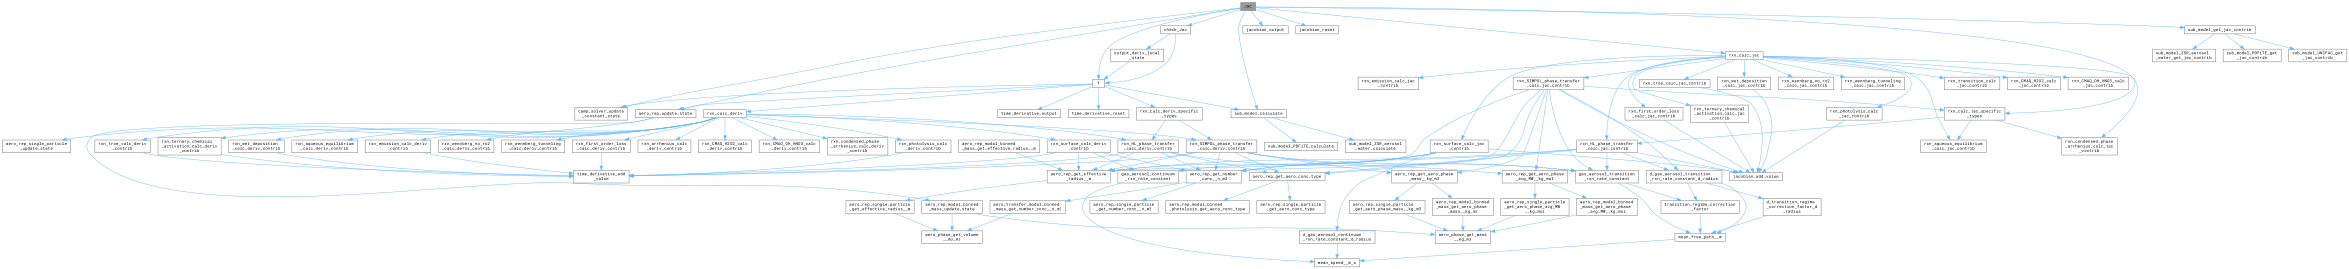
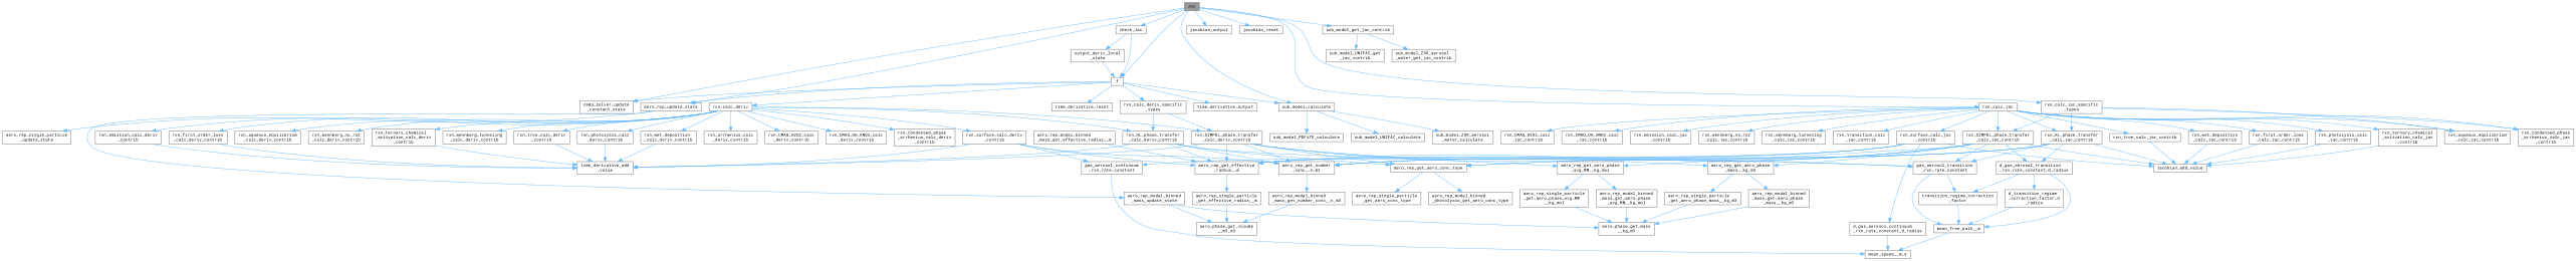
  digraph {
    fontname="Roboto Mono"
    rankdir=TB
    node [color=grey40 fillcolor=white fontname="Roboto Mono" fontsize=10 shape=box style=filled]
    edge [color=steelblue1 fontname="Roboto Mono" fontsize=10 labelfontname=Helvetica labelfontsize=10 style=solid]
    n1 [color=gray40 fillcolor=grey60 fontcolor=black height=0.2 label=Jac width=0.4]
    n2 [height=0.2 label=aero_rep_update_state width=0.4]
    n3 [height=0.2 label="camp_solver_update\l_constant_state" width=0.4]
    n4 [height=0.2 label=check_Jac width=0.4]
    n5 [height=0.2 label=f width=0.4]
    n6 [height=0.2 label=sub_model_calculate width=0.4]
    n7 [height=0.2 label=jacobian_output width=0.4]
    n8 [height=0.2 label=jacobian_reset width=0.4]
    n9 [height=0.2 label=rxn_calc_jac width=0.4]
    n10 [height=0.2 label="rxn_calc_jac_specific\l_types" width=0.4]
    n11 [height=0.2 label=sub_model_get_jac_contrib width=0.4]
    n12 [height=0.2 label="aero_rep_modal_binned\l_mass_update_state" width=0.4]
    n13 [height=0.2 label="aero_rep_single_particle\l_update_state" width=0.4]
    n14 [height=0.2 label="output_deriv_local\l_state" width=0.4]
    n15 [height=0.2 label=rxn_calc_deriv width=0.4]
    n16 [height=0.2 label="rxn_calc_deriv_specific\l_types" width=0.4]
    n17 [height=0.2 label=time_derivative_output width=0.4]
    n18 [height=0.2 label=time_derivative_reset width=0.4]
    n19 [height=0.2 label=sub_model_PDFiTE_calculate width=0.4]
+   n20 [height=0.2 label=sub_model_UNIFAC_calculate width=0.4]
    n21 [height=0.2 label="sub_model_ZSR_aerosol\l_water_calculate" width=0.4]
    n22 [height=0.2 label="rxn_aqueous_equilibrium\l_calc_jac_contrib" width=0.4]
    n23 [height=0.2 label="rxn_transition_calc\l_jac_contrib" width=0.4]
    n24 [height=0.2 label="rxn_CMAQ_H2O2_calc\l_jac_contrib" width=0.4]
    n25 [height=0.2 label="rxn_CMAQ_OH_HNO3_calc\l_jac_contrib" width=0.4]
    n26 [height=0.2 label="rxn_condensed_phase\l_arrhenius_calc_jac\l_contrib" width=0.4]
    n27 [height=0.2 label="rxn_emission_calc_jac\l_contrib" width=0.4]
    n28 [height=0.2 label="rxn_first_order_loss\l_calc_jac_contrib" width=0.4]
    n29 [height=0.2 label="rxn_HL_phase_transfer\l_calc_jac_contrib" width=0.4]
    n30 [height=0.2 label="rxn_photolysis_calc\l_jac_contrib" width=0.4]
    n31 [height=0.2 label="rxn_SIMPOL_phase_transfer\l_calc_jac_contrib" width=0.4]
    n32 [height=0.2 label="rxn_surface_calc_jac\l_contrib" width=0.4]
    n33 [height=0.2 label="rxn_ternary_chemical\l_activation_calc_jac\l_contrib" width=0.4]
    n34 [height=0.2 label=rxn_troe_calc_jac_contrib width=0.4]
    n35 [height=0.2 label="rxn_wennberg_no_ro2\l_calc_jac_contrib" width=0.4]
    n36 [height=0.2 label="rxn_wennberg_tunneling\l_calc_jac_contrib" width=0.4]
    n37 [height=0.2 label="rxn_wet_deposition\l_calc_jac_contrib" width=0.4]
-   n38 [height=0.2 label="sub_model_PDFiTE_get\l_jac_contrib" width=0.4]
    n39 [height=0.2 label="sub_model_UNIFAC_get\l_jac_contrib" width=0.4]
    n40 [height=0.2 label="sub_model_ZSR_aerosol\l_water_get_jac_contrib" width=0.4]
    n41 [height=0.2 label="aero_phase_get_mass\l__kg_m3" width=0.4]
    n42 [height=0.2 label="aero_phase_get_volume\l__m3_m3" width=0.4]
    n43 [height=0.2 label="rxn_aqueous_equilibrium\l_calc_deriv_contrib" width=0.4]
    n44 [height=0.2 label="rxn_arrhenius_calc\l_deriv_contrib" width=0.4]
    n45 [height=0.2 label="rxn_CMAQ_H2O2_calc\l_deriv_contrib" width=0.4]
    n46 [height=0.2 label="rxn_CMAQ_OH_HNO3_calc\l_deriv_contrib" width=0.4]
    n47 [height=0.2 label="rxn_condensed_phase\l_arrhenius_calc_deriv\l_contrib" width=0.4]
    n48 [height=0.2 label="rxn_emission_calc_deriv\l_contrib" width=0.4]
    n49 [height=0.2 label="rxn_first_order_loss\l_calc_deriv_contrib" width=0.4]
    n50 [height=0.2 label="rxn_HL_phase_transfer\l_calc_deriv_contrib" width=0.4]
    n51 [height=0.2 label="rxn_photolysis_calc\l_deriv_contrib" width=0.4]
    n52 [height=0.2 label="rxn_SIMPOL_phase_transfer\l_calc_deriv_contrib" width=0.4]
    n53 [height=0.2 label="rxn_surface_calc_deriv\l_contrib" width=0.4]
    n54 [height=0.2 label="rxn_ternary_chemical\l_activation_calc_deriv\l_contrib" width=0.4]
    n55 [height=0.2 label="rxn_troe_calc_deriv\l_contrib" width=0.4]
    n56 [height=0.2 label="rxn_wennberg_no_ro2\l_calc_deriv_contrib" width=0.4]
    n57 [height=0.2 label="rxn_wennberg_tunneling\l_calc_deriv_contrib" width=0.4]
    n58 [height=0.2 label="rxn_wet_deposition\l_calc_deriv_contrib" width=0.4]
    n59 [height=0.2 label="time_derivative_add\l_value" width=0.4]
    n60 [height=0.2 label=aero_rep_get_aero_conc_type width=0.4]
    n61 [height=0.2 label="aero_rep_get_effective\l_radius__m" width=0.4]
    n62 [height=0.2 label="aero_rep_get_number\l_conc__n_m3" width=0.4]
    n63 [height=0.2 label="gas_aerosol_transition\l_rxn_rate_constant" width=0.4]
    n64 [height=0.2 label="aero_rep_get_aero_phase\l_avg_MW__kg_mol" width=0.4]
    n65 [height=0.2 label="aero_rep_get_aero_phase\l_mass__kg_m3" width=0.4]
    n66 [height=0.2 label="gas_aerosol_continuum\l_rxn_rate_constant" width=0.4]
    n67 [height=0.2 label="aero_rep_modal_binned\l_photolysis_get_aero_conc_type" width=0.4]
    n68 [height=0.2 label="aero_rep_single_particle\l_get_aero_conc_type" width=0.4]
    n69 [height=0.2 label="aero_rep_single_particle\l_get_effective_radius__m" width=0.4]
-   n70 [height=0.2 label="aero_transfer_modal_binned\l_mass_get_number_conc__n_m3" width=0.4]
-   n71 [height=0.2 label="aero_rep_single_particle\l_get_number_conc__n_m3" width=0.4]
+   n70 [height=0.2 label="aero_rep_modal_binned\l_mass_get_number_conc__n_m3" width=0.4]
    n72 [height=0.2 label=mean_free_path__m width=0.4]
    n73 [height=0.2 label="transition_regime_correction\l_factor" width=0.4]
    n74 [height=0.2 label="aero_rep_modal_binned\l_mass_get_effective_radius__m" width=0.4]
    n75 [height=0.2 label=mean_speed__m_s width=0.4]
    n76 [height=0.2 label="aero_rep_modal_binned\l_mass_get_aero_phase\l_avg_MW__kg_mol" width=0.4]
    n77 [height=0.2 label="aero_rep_single_particle\l_get_aero_phase_avg_MW\l__kg_mol" width=0.4]
    n78 [height=0.2 label="aero_rep_modal_binned\l_mass_get_aero_phase\l_mass__kg_m3" width=0.4]
    n79 [height=0.2 label="aero_rep_single_particle\l_get_aero_phase_mass__kg_m3" width=0.4]
    n80 [height=0.2 label=jacobian_add_value width=0.4]
    n81 [height=0.2 label="d_gas_aerosol_transition\l_rxn_rate_constant_d_radius" width=0.4]
    n82 [height=0.2 label="d_gas_aerosol_continuum\l_rxn_rate_constant_d_radius" width=0.4]
    n83 [height=0.2 label="d_transition_regime\l_correction_factor_d\l_radius" width=0.4]
    n1 -> n2
    n1 -> n3
    n1 -> n4
    n1 -> n5
    n1 -> n6
    n1 -> n7
    n1 -> n8
    n1 -> n9
    n1 -> n10
    n1 -> n11
    n2 -> n12
    n2 -> n13
    n4 -> n5
    n4 -> n14
    n5 -> n2
    n5 -> n3
    n5 -> n6
    n5 -> n15
    n5 -> n16
    n5 -> n17
    n5 -> n18
    n6 -> n19
+   n6 -> n20
    n6 -> n21
    n9 -> n22
    n9 -> n23
    n9 -> n24
    n9 -> n25
    n9 -> n26
    n9 -> n27
    n9 -> n28
    n9 -> n29
    n9 -> n30
    n9 -> n31
    n9 -> n32
    n9 -> n33
    n9 -> n34
    n9 -> n35
    n9 -> n36
    n9 -> n37
    n10 -> n22
    n10 -> n26
    n10 -> n29
-   n31 -> n10
-   n11 -> n38
+   n10 -> n31
    n11 -> n39
    n11 -> n40
    n12 -> n41
    n12 -> n42
    n14 -> n5
    n15 -> n43
    n15 -> n44
    n15 -> n45
    n15 -> n46
    n15 -> n47
    n15 -> n48
    n15 -> n49
    n15 -> n50
    n15 -> n51
    n15 -> n52
    n15 -> n53
    n15 -> n54
    n15 -> n55
    n15 -> n56
    n15 -> n57
    n15 -> n58
    n16 -> n50
    n16 -> n52
    n28 -> n80
    n29 -> n60
    n29 -> n61
    n29 -> n62
    n29 -> n63
    n29 -> n80
    n29 -> n81
    n30 -> n80
    n31 -> n60
    n31 -> n61
    n31 -> n62
    n31 -> n63
    n31 -> n64
    n31 -> n65
    n31 -> n80
    n31 -> n81
    n32 -> n61
    n32 -> n62
    n32 -> n66
    n32 -> n80
    n32 -> n82
    n33 -> n80
    n34 -> n80
    n37 -> n80
    n48 -> n59
    n49 -> n59
    n50 -> n59
    n50 -> n60
    n50 -> n61
    n50 -> n62
    n50 -> n63
    n51 -> n59
    n52 -> n59
    n52 -> n60
    n52 -> n61
    n52 -> n62
    n52 -> n63
    n52 -> n64
    n52 -> n65
    n53 -> n59
    n53 -> n61
    n53 -> n62
    n53 -> n66
    n54 -> n59
    n55 -> n59
    n58 -> n59
    n60 -> n67
    n60 -> n68
    n61 -> n69
    n62 -> n70
-   n62 -> n71
    n63 -> n72
    n63 -> n73
    n64 -> n76
    n64 -> n77
    n65 -> n78
    n65 -> n79
    n66 -> n75
    n69 -> n42
    n70 -> n42
    n72 -> n75
    n73 -> n72
    n74 -> n61
    n76 -> n41
    n77 -> n41
    n78 -> n41
    n79 -> n41
    n81 -> n72
    n81 -> n73
    n81 -> n83
    n82 -> n75
    n83 -> n72
  }
